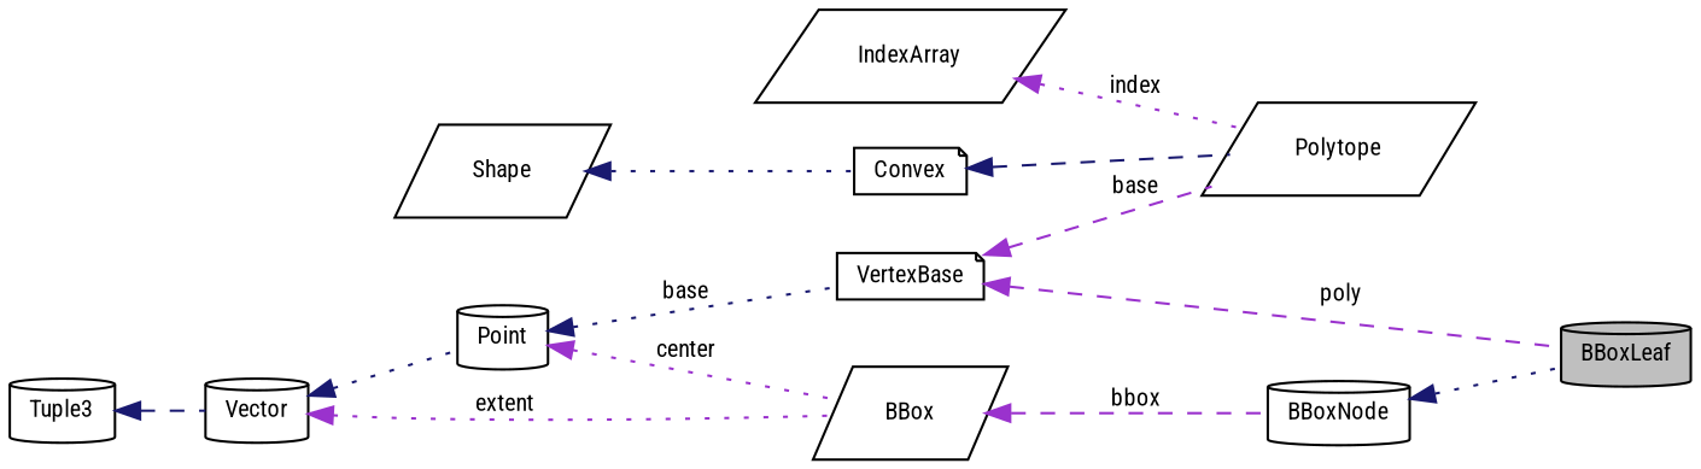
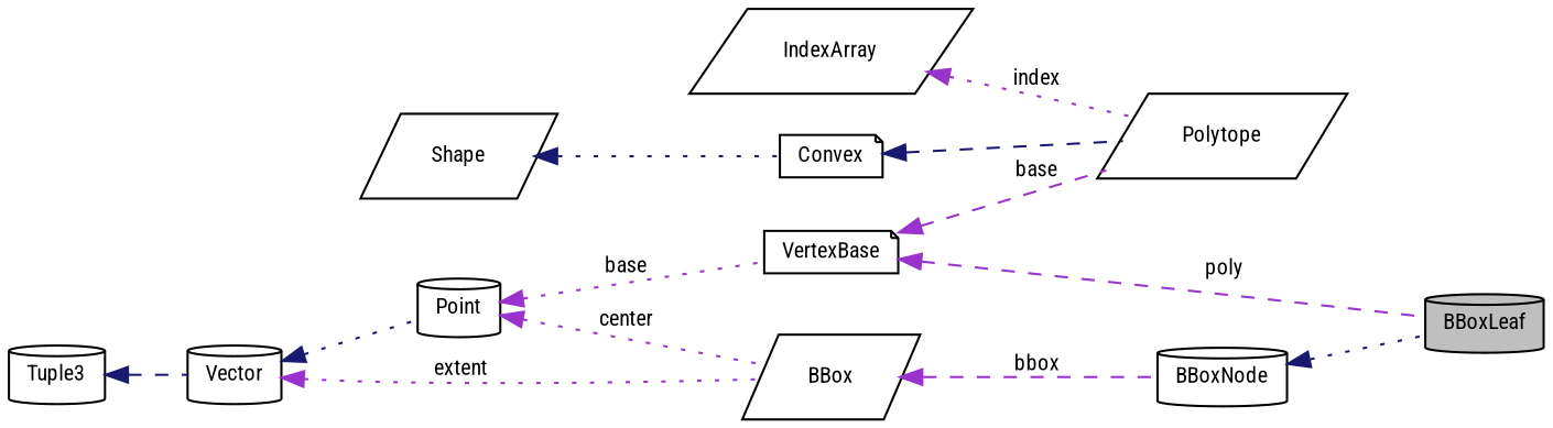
  digraph {
    fontname="Roboto Condensed"
    rankdir=LR
    node [color=black fillcolor=white fontname="Roboto Condensed" fontsize=10 shape=cylinder style=filled]
    edge [color=darkorchid3 dir=back fontname="Roboto Condensed" fontsize=10 labelfontname=Helvetica labelfontsize=10 style=dotted]
    n1 [fillcolor=grey75 fontcolor=black height=0.2 label=BBoxLeaf width=0.4]
    n2 [height=0.2 label=BBoxNode width=0.4]
    n3 [height=0.2 label=BBox shape=parallelogram width=0.4]
    n4 [height=0.2 label=Vector width=0.4]
    n5 [height=0.2 label=Point width=0.4]
    n6 [height=0.2 label=VertexBase shape=note width=0.4]
    n7 [height=0.2 label=Tuple3 width=0.4]
    n8 [height=0.2 label=Polytope shape=parallelogram width=0.4]
    n9 [height=0.2 label=Convex shape=note width=0.4]
    n10 [height=0.2 label=Shape shape=parallelogram width=0.4]
    n11 [height=0.2 label=IndexArray shape=parallelogram width=0.4]
    n2 -> n1 [color=midnightblue]
    n3 -> n2 [label=" bbox" style=dashed]
    n4 -> n3 [label=" extent"]
    n4 -> n5 [color=midnightblue]
    n5 -> n3 [label=" center"]
-   n5 -> n6 [color=midnightblue label=" base"]
+   n5 -> n6 [label=" base"]
    n6 -> n1 [label=" poly" style=dashed]
    n6 -> n8 [label=" base" style=dashed]
    n7 -> n4 [color=midnightblue style=dashed]
    n9 -> n8 [color=midnightblue style=dashed]
    n10 -> n9 [color=midnightblue]
    n11 -> n8 [label=" index"]
  }
